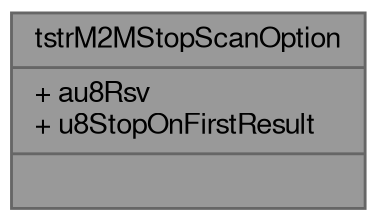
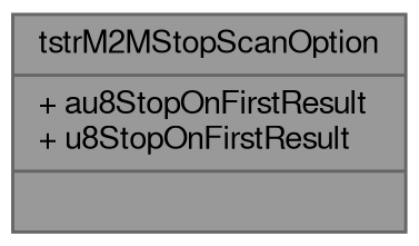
  digraph {
-   n1 [color=gray40 fillcolor=grey60 fontcolor=black fontname=FreeSans fontsize=10 height=0.2 label="{tstrM2MStopScanOption\n|+ au8Rsv\l+ u8StopOnFirstResult\l|}" shape=record style=filled width=0.4]
+   n1 [color=gray40 fillcolor=grey60 fontcolor=black fontname=FreeSans fontsize=10 height=0.2 label="{tstrM2MStopScanOption\n|+ au8StopOnFirstResult\l+ u8StopOnFirstResult\l|}" shape=record style=filled width=0.4]
  }
